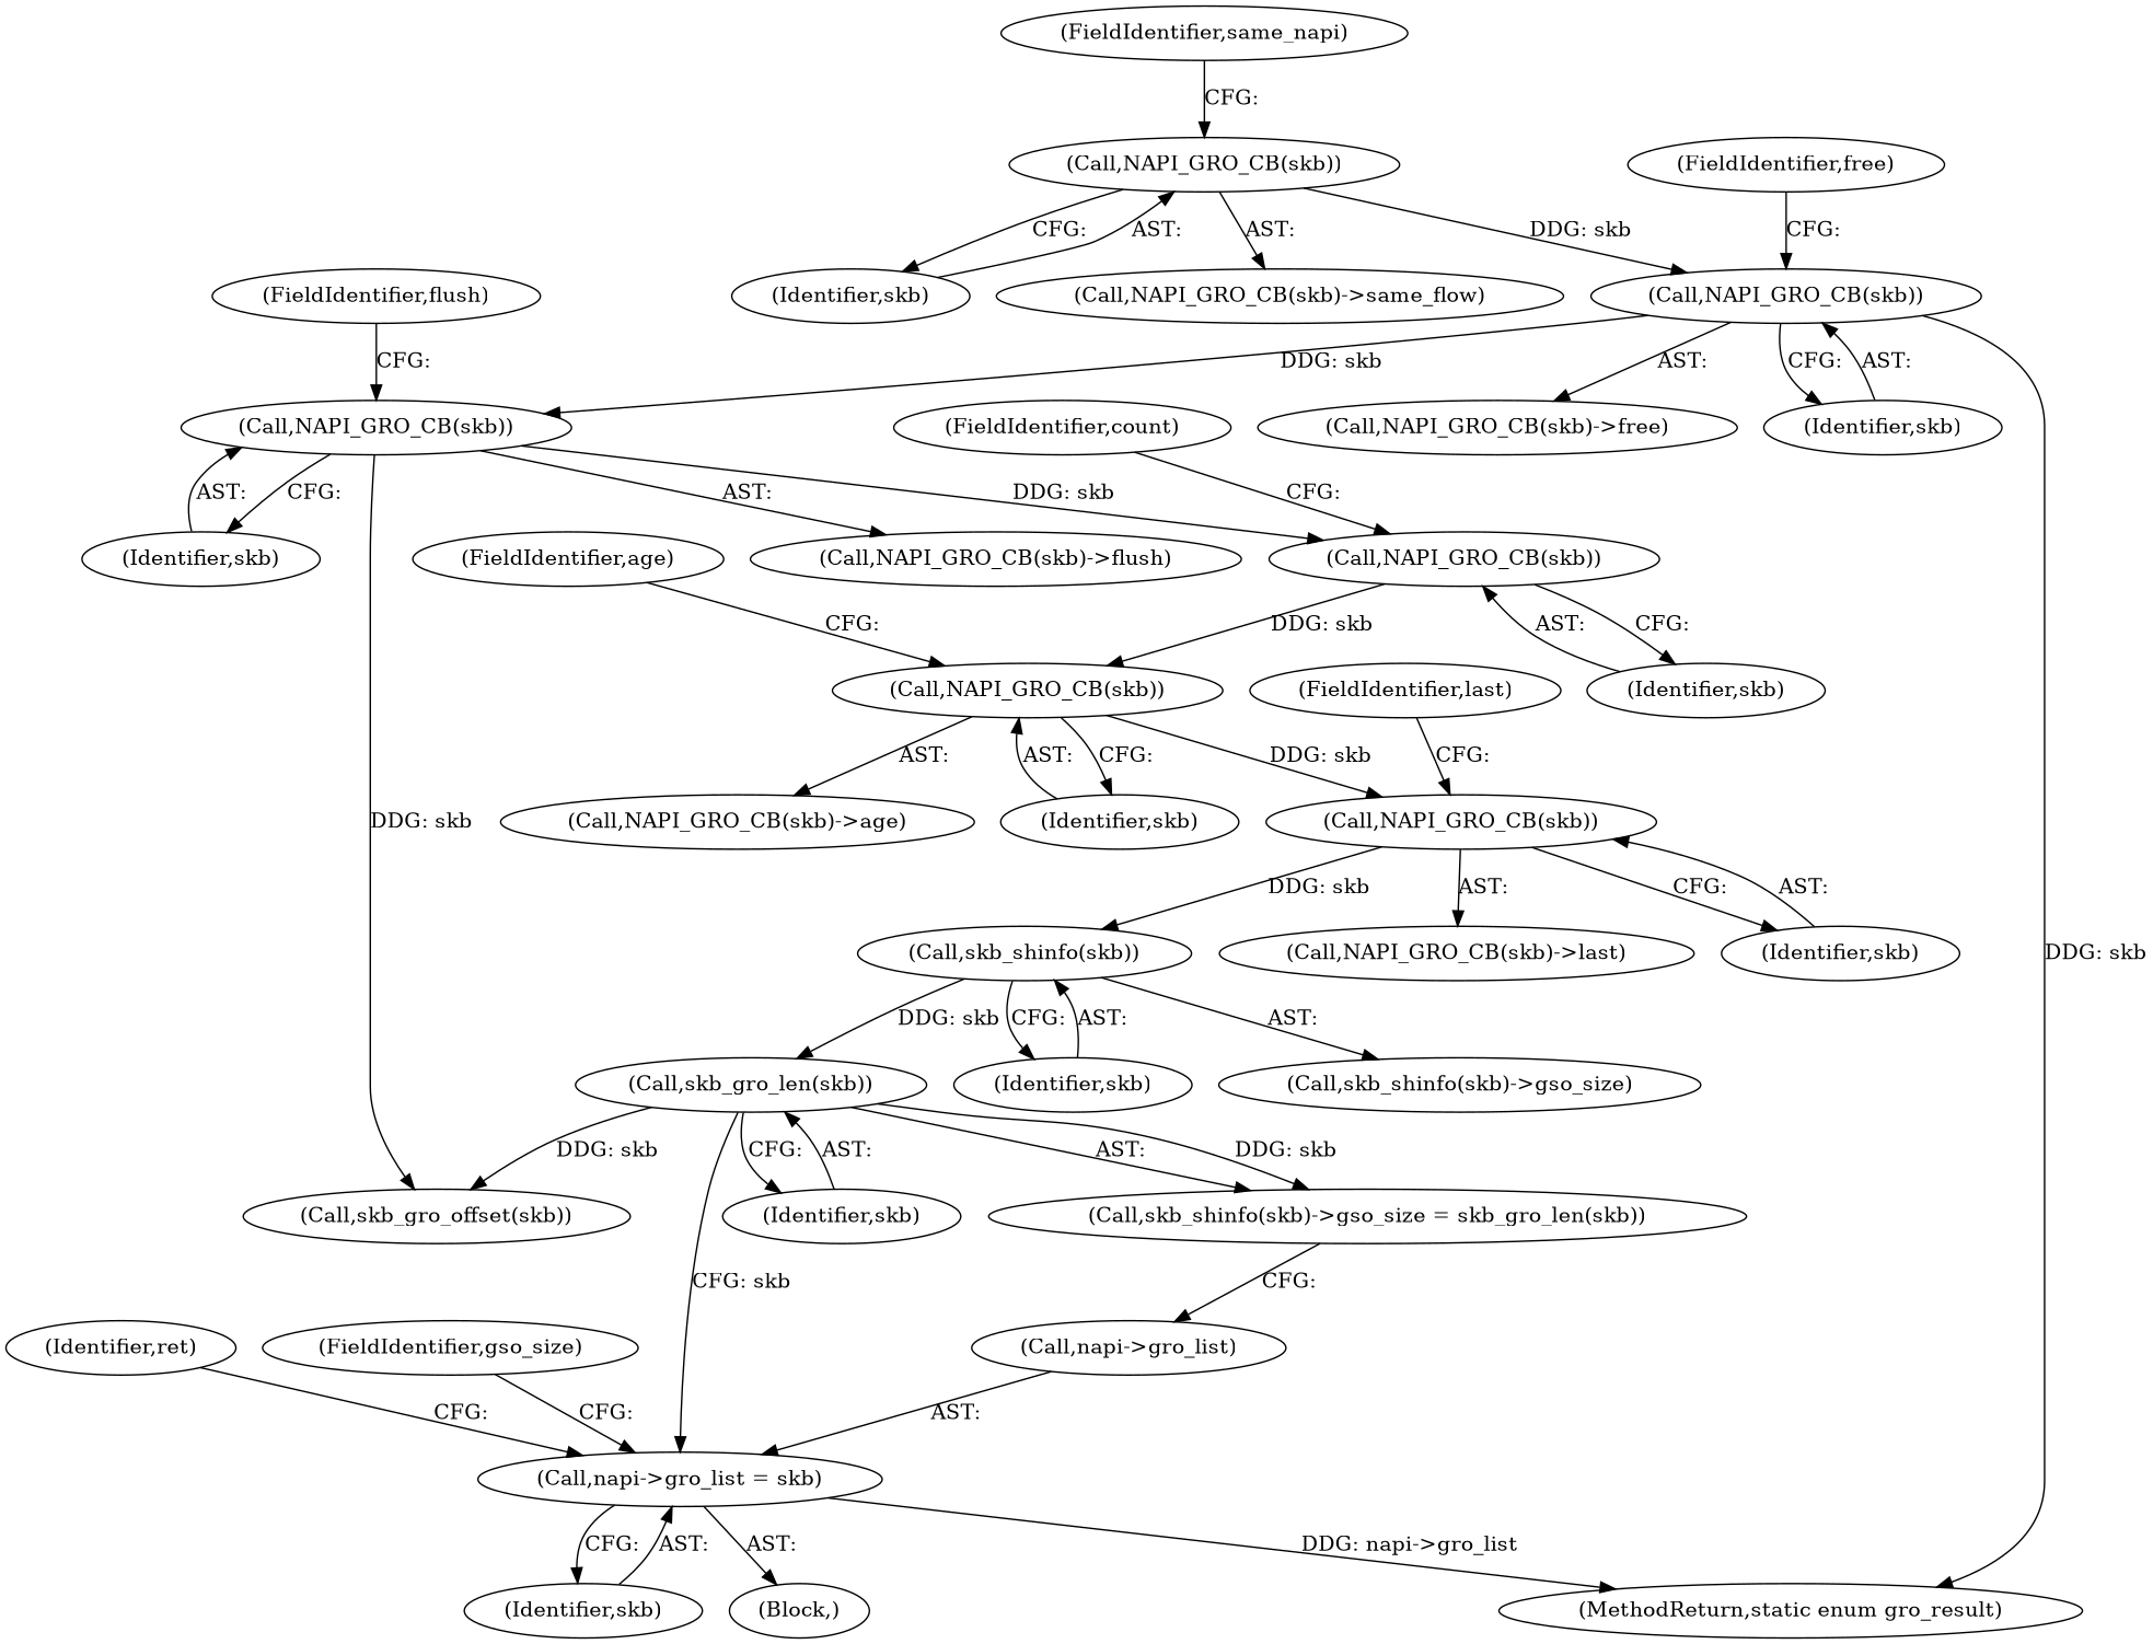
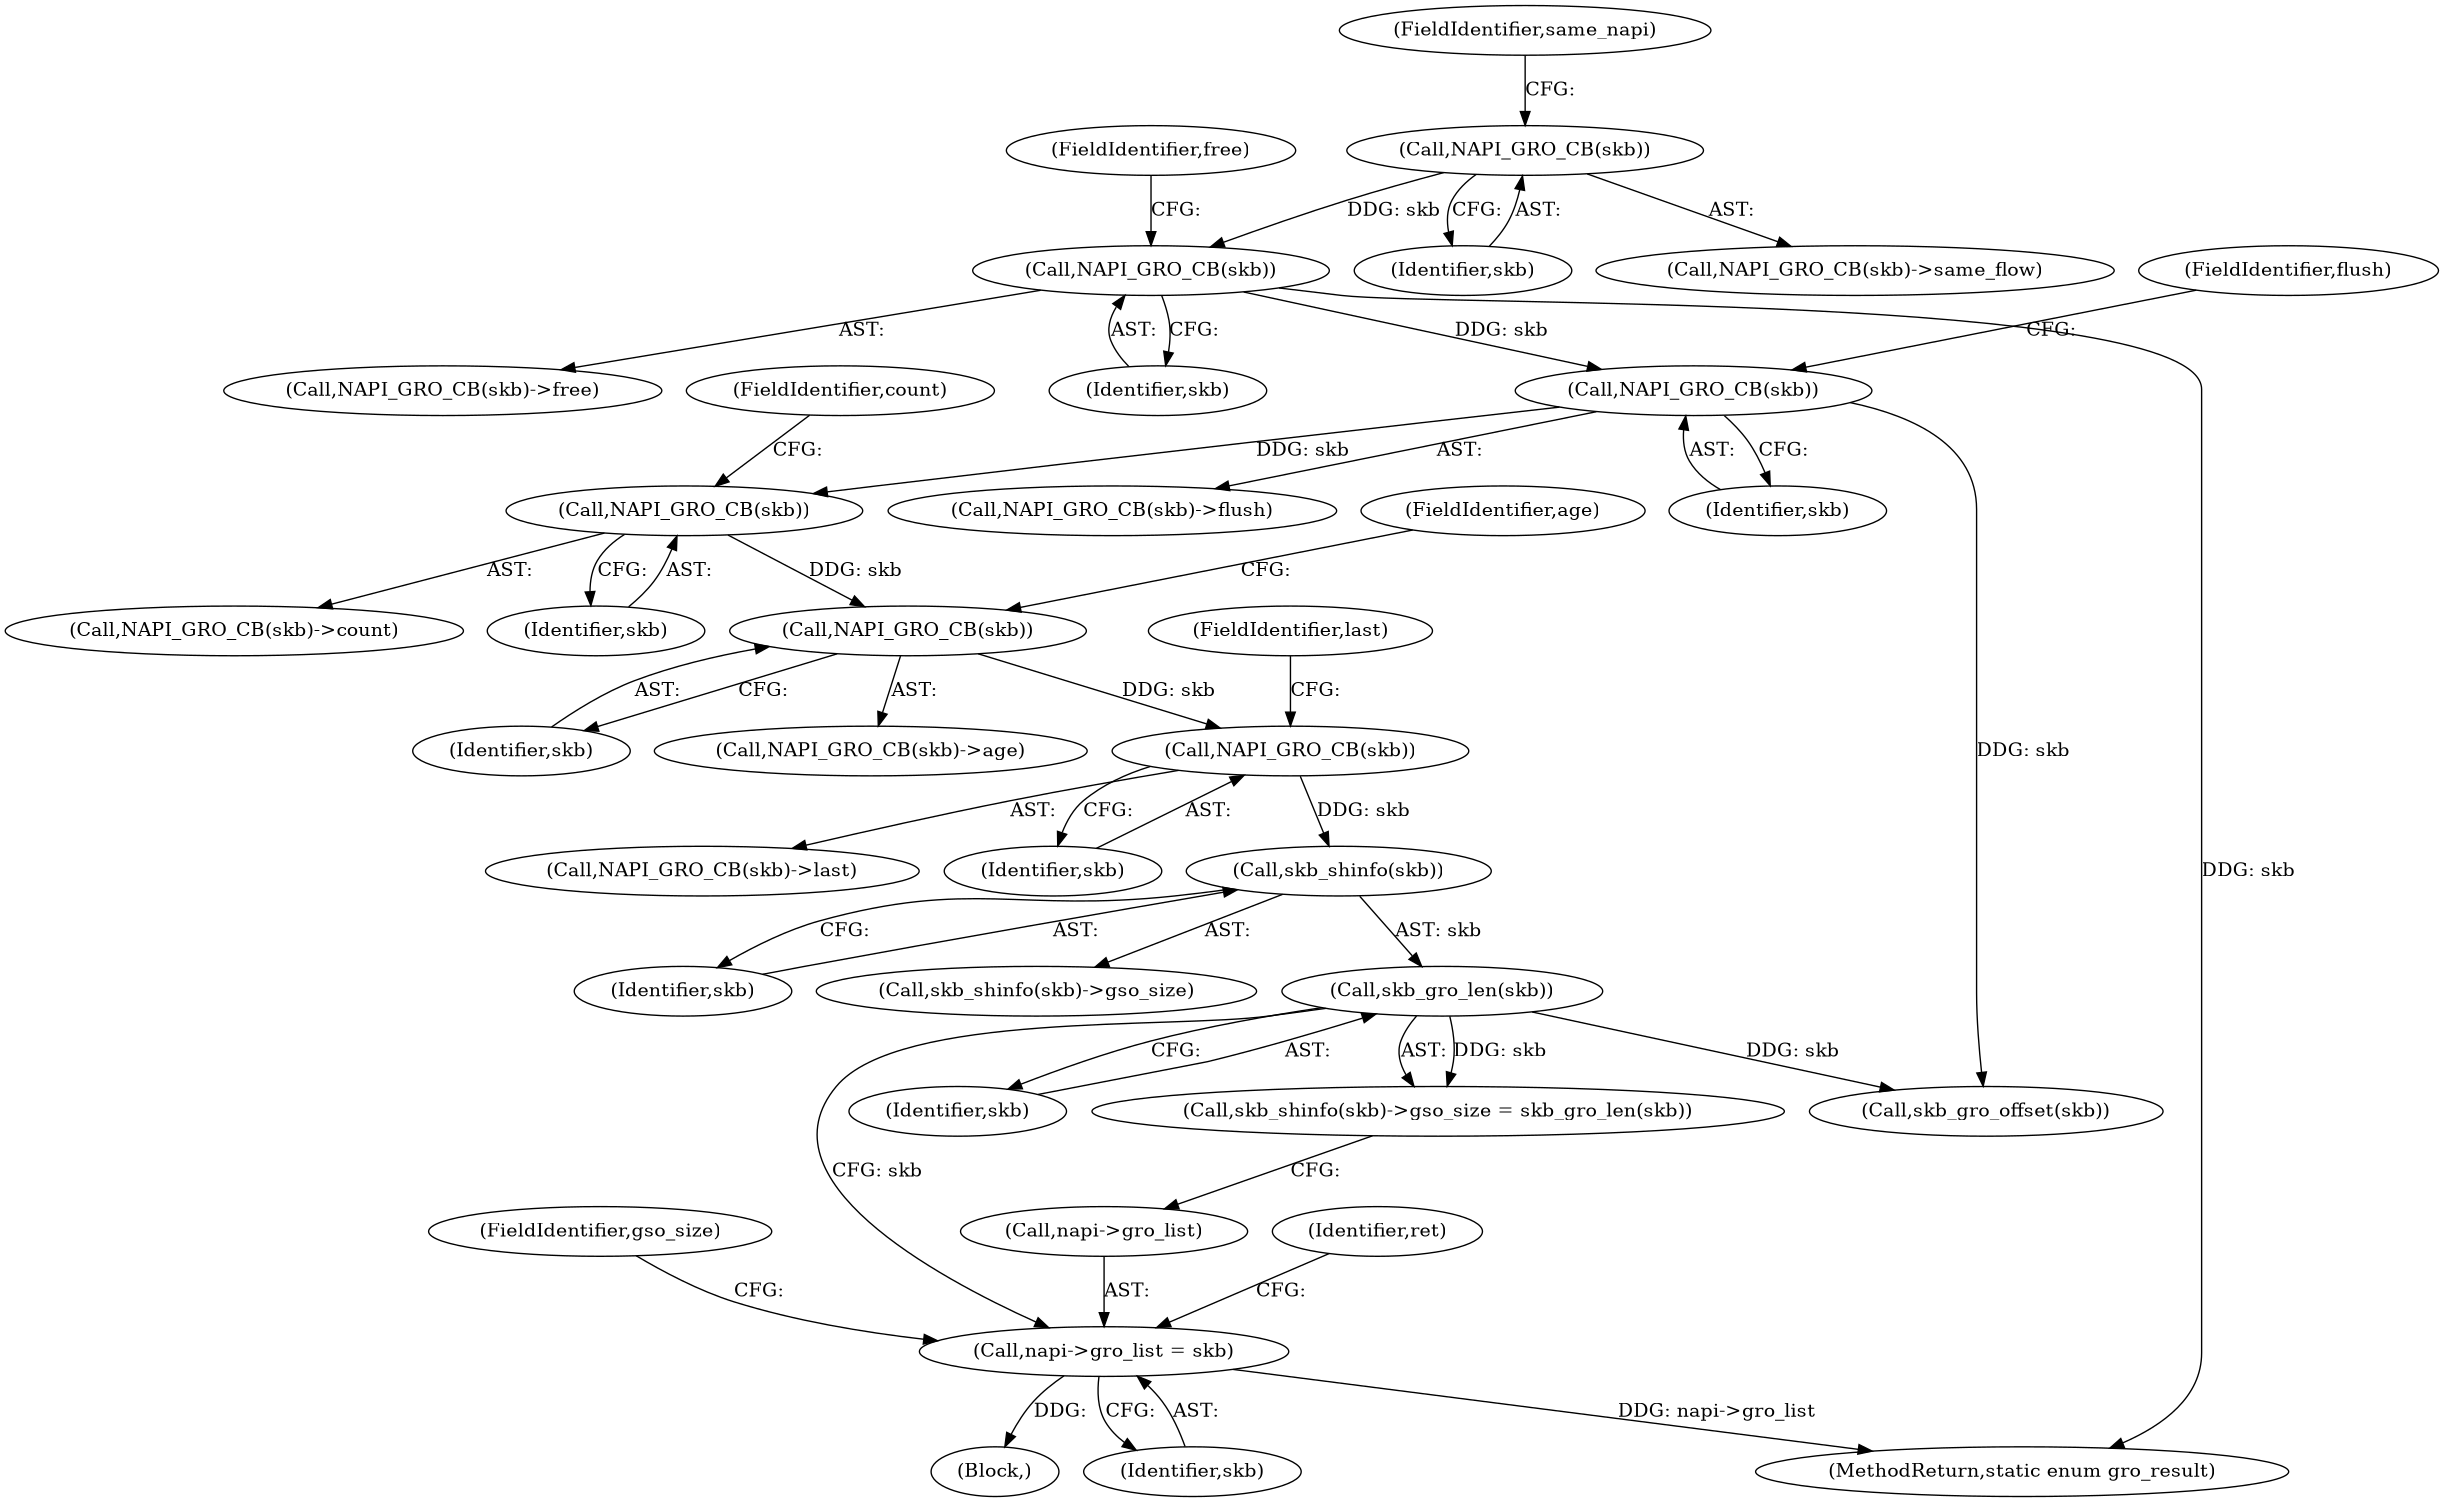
  digraph {
    n1 [label="(Call,napi->gro_list = skb)"]
    n2 [label="(MethodReturn,static enum gro_result)"]
    n3 [label="(Block,)"]
    n4 [label="(Identifier,skb)"]
    n5 [label="(Call,skb_gro_len(skb))"]
    n6 [label="(Call,skb_shinfo(skb)->gso_size = skb_gro_len(skb))"]
    n7 [label="(Call,skb_gro_offset(skb))"]
    n8 [label="(Identifier,skb)"]
    n9 [label="(Call,napi->gro_list)"]
    n10 [label="(Call,skb_shinfo(skb))"]
    n11 [label="(Identifier,skb)"]
    n12 [label="(Call,skb_shinfo(skb)->gso_size)"]
    n13 [label="(Call,NAPI_GRO_CB(skb))"]
    n14 [label="(Call,NAPI_GRO_CB(skb)->last)"]
    n15 [label="(Identifier,skb)"]
    n16 [label="(Call,NAPI_GRO_CB(skb))"]
    n17 [label="(Identifier,skb)"]
    n18 [label="(Call,NAPI_GRO_CB(skb)->age)"]
    n19 [label="(Call,NAPI_GRO_CB(skb))"]
    n20 [label="(Identifier,skb)"]
+   n21 [label="(Call,NAPI_GRO_CB(skb)->count)"]
    n22 [label="(Call,NAPI_GRO_CB(skb))"]
    n23 [label="(Call,NAPI_GRO_CB(skb)->flush)"]
    n24 [label="(Identifier,skb)"]
    n25 [label="(Call,NAPI_GRO_CB(skb))"]
    n26 [label="(Identifier,skb)"]
    n27 [label="(Call,NAPI_GRO_CB(skb)->free)"]
    n28 [label="(Call,NAPI_GRO_CB(skb))"]
    n29 [label="(Call,NAPI_GRO_CB(skb)->same_flow)"]
    n30 [label="(Identifier,skb)"]
    n31 [label="(FieldIdentifier,last)"]
    n32 [label="(FieldIdentifier,free)"]
    n33 [label="(FieldIdentifier,flush)"]
    n34 [label="(Identifier,ret)"]
    n35 [label="(FieldIdentifier,count)"]
    n36 [label="(FieldIdentifier,age)"]
    n37 [label="(FieldIdentifier,same_napi)"]
    n38 [label="(FieldIdentifier,gso_size)"]
    n1 -> n2 [label="DDG: napi->gro_list"]
-   n1 -> n3 [label="AST: "]
+   n1 -> n3 [label="DDG: "]
    n1 -> n4 [label="CFG: "]
    n4 -> n1 [label="AST: "]
    n5 -> n1 [label="CFG: skb"]
    n5 -> n6 [label="AST: "]
    n5 -> n6 [label="DDG: skb"]
    n5 -> n7 [label="DDG: skb"]
    n5 -> n8 [label="CFG: "]
    n6 -> n9 [label="CFG: "]
    n8 -> n5 [label="AST: "]
    n9 -> n1 [label="AST: "]
-   n10 -> n5 [label="DDG: skb"]
+   n10 -> n5 [label="AST: skb"]
    n10 -> n11 [label="CFG: "]
    n10 -> n12 [label="AST: "]
    n11 -> n10 [label="AST: "]
    n13 -> n10 [label="DDG: skb"]
    n13 -> n14 [label="AST: "]
    n13 -> n15 [label="CFG: "]
    n15 -> n13 [label="AST: "]
    n16 -> n13 [label="DDG: skb"]
    n16 -> n17 [label="CFG: "]
    n16 -> n18 [label="AST: "]
    n17 -> n16 [label="AST: "]
    n19 -> n16 [label="DDG: skb"]
    n19 -> n20 [label="CFG: "]
+   n19 -> n21 [label="AST: "]
    n20 -> n19 [label="AST: "]
    n22 -> n7 [label="DDG: skb"]
    n22 -> n19 [label="DDG: skb"]
    n22 -> n23 [label="AST: "]
    n22 -> n24 [label="CFG: "]
    n24 -> n22 [label="AST: "]
    n25 -> n2 [label="DDG: skb"]
    n25 -> n22 [label="DDG: skb"]
    n25 -> n26 [label="CFG: "]
    n25 -> n27 [label="AST: "]
    n26 -> n25 [label="AST: "]
    n28 -> n25 [label="DDG: skb"]
    n28 -> n29 [label="AST: "]
    n28 -> n30 [label="CFG: "]
    n30 -> n28 [label="AST: "]
    n31 -> n13 [label="CFG: "]
    n32 -> n25 [label="CFG: "]
    n33 -> n22 [label="CFG: "]
    n34 -> n1 [label="CFG: "]
    n35 -> n19 [label="CFG: "]
    n36 -> n16 [label="CFG: "]
    n37 -> n28 [label="CFG: "]
    n38 -> n1 [label="CFG: "]
  }
